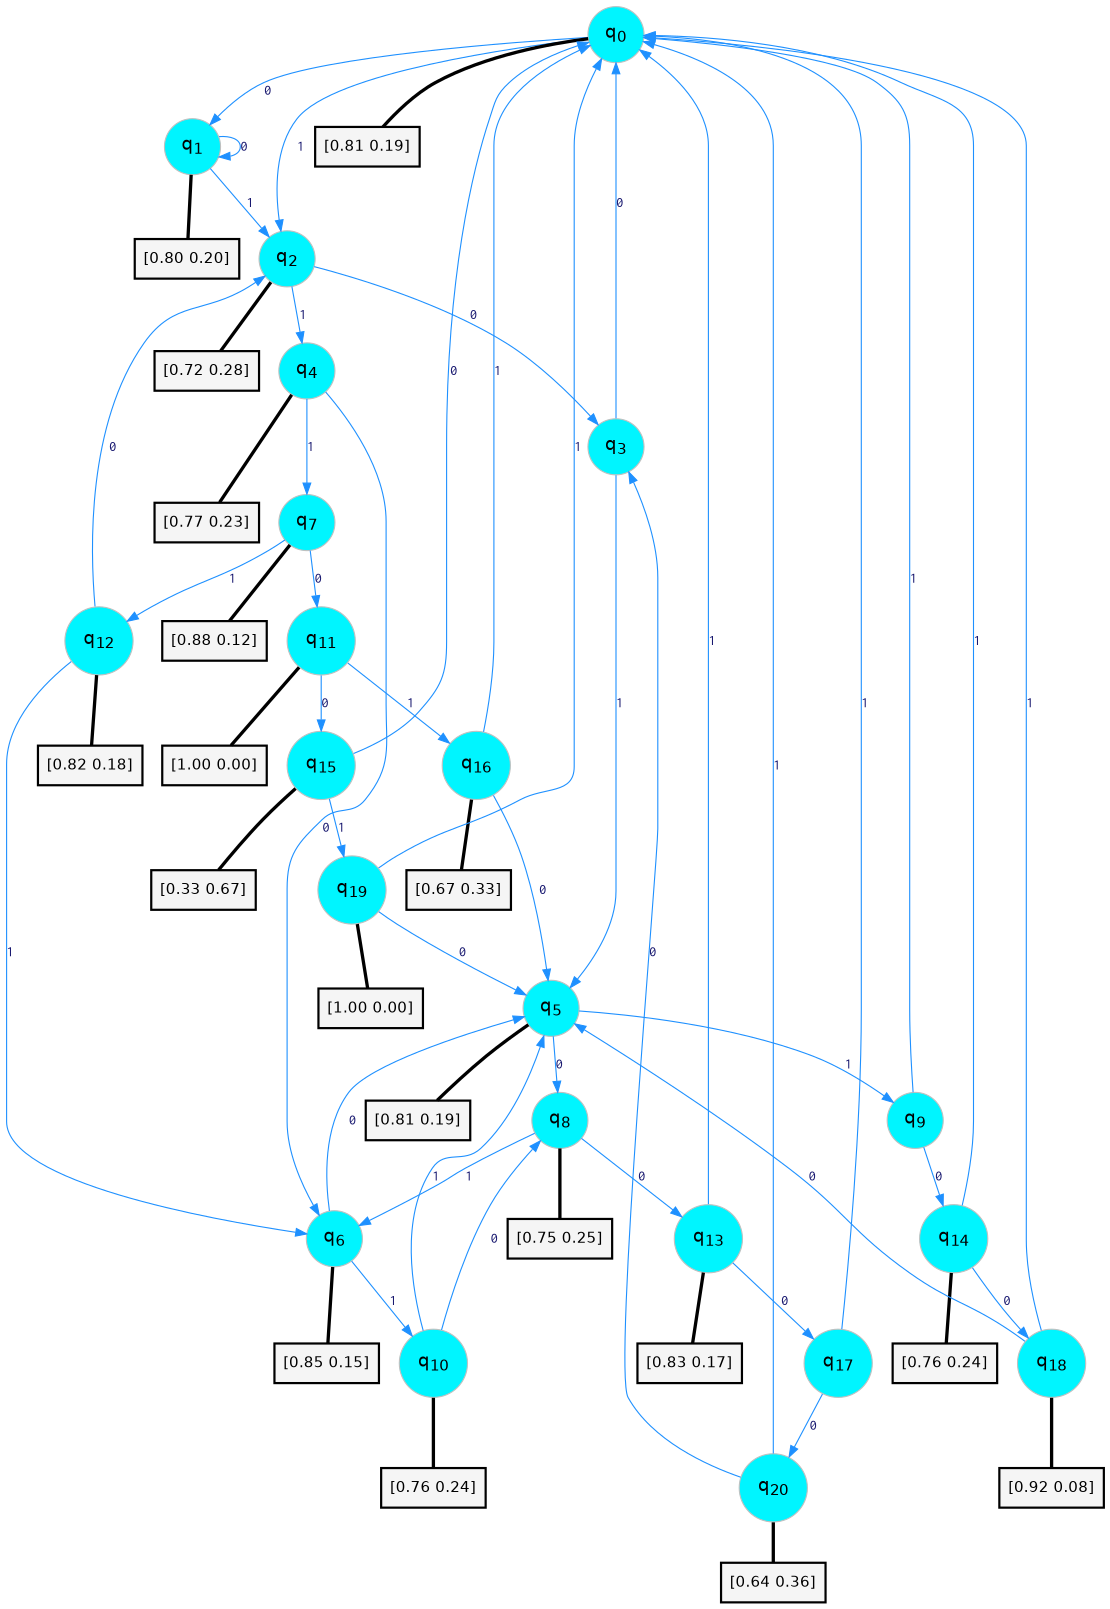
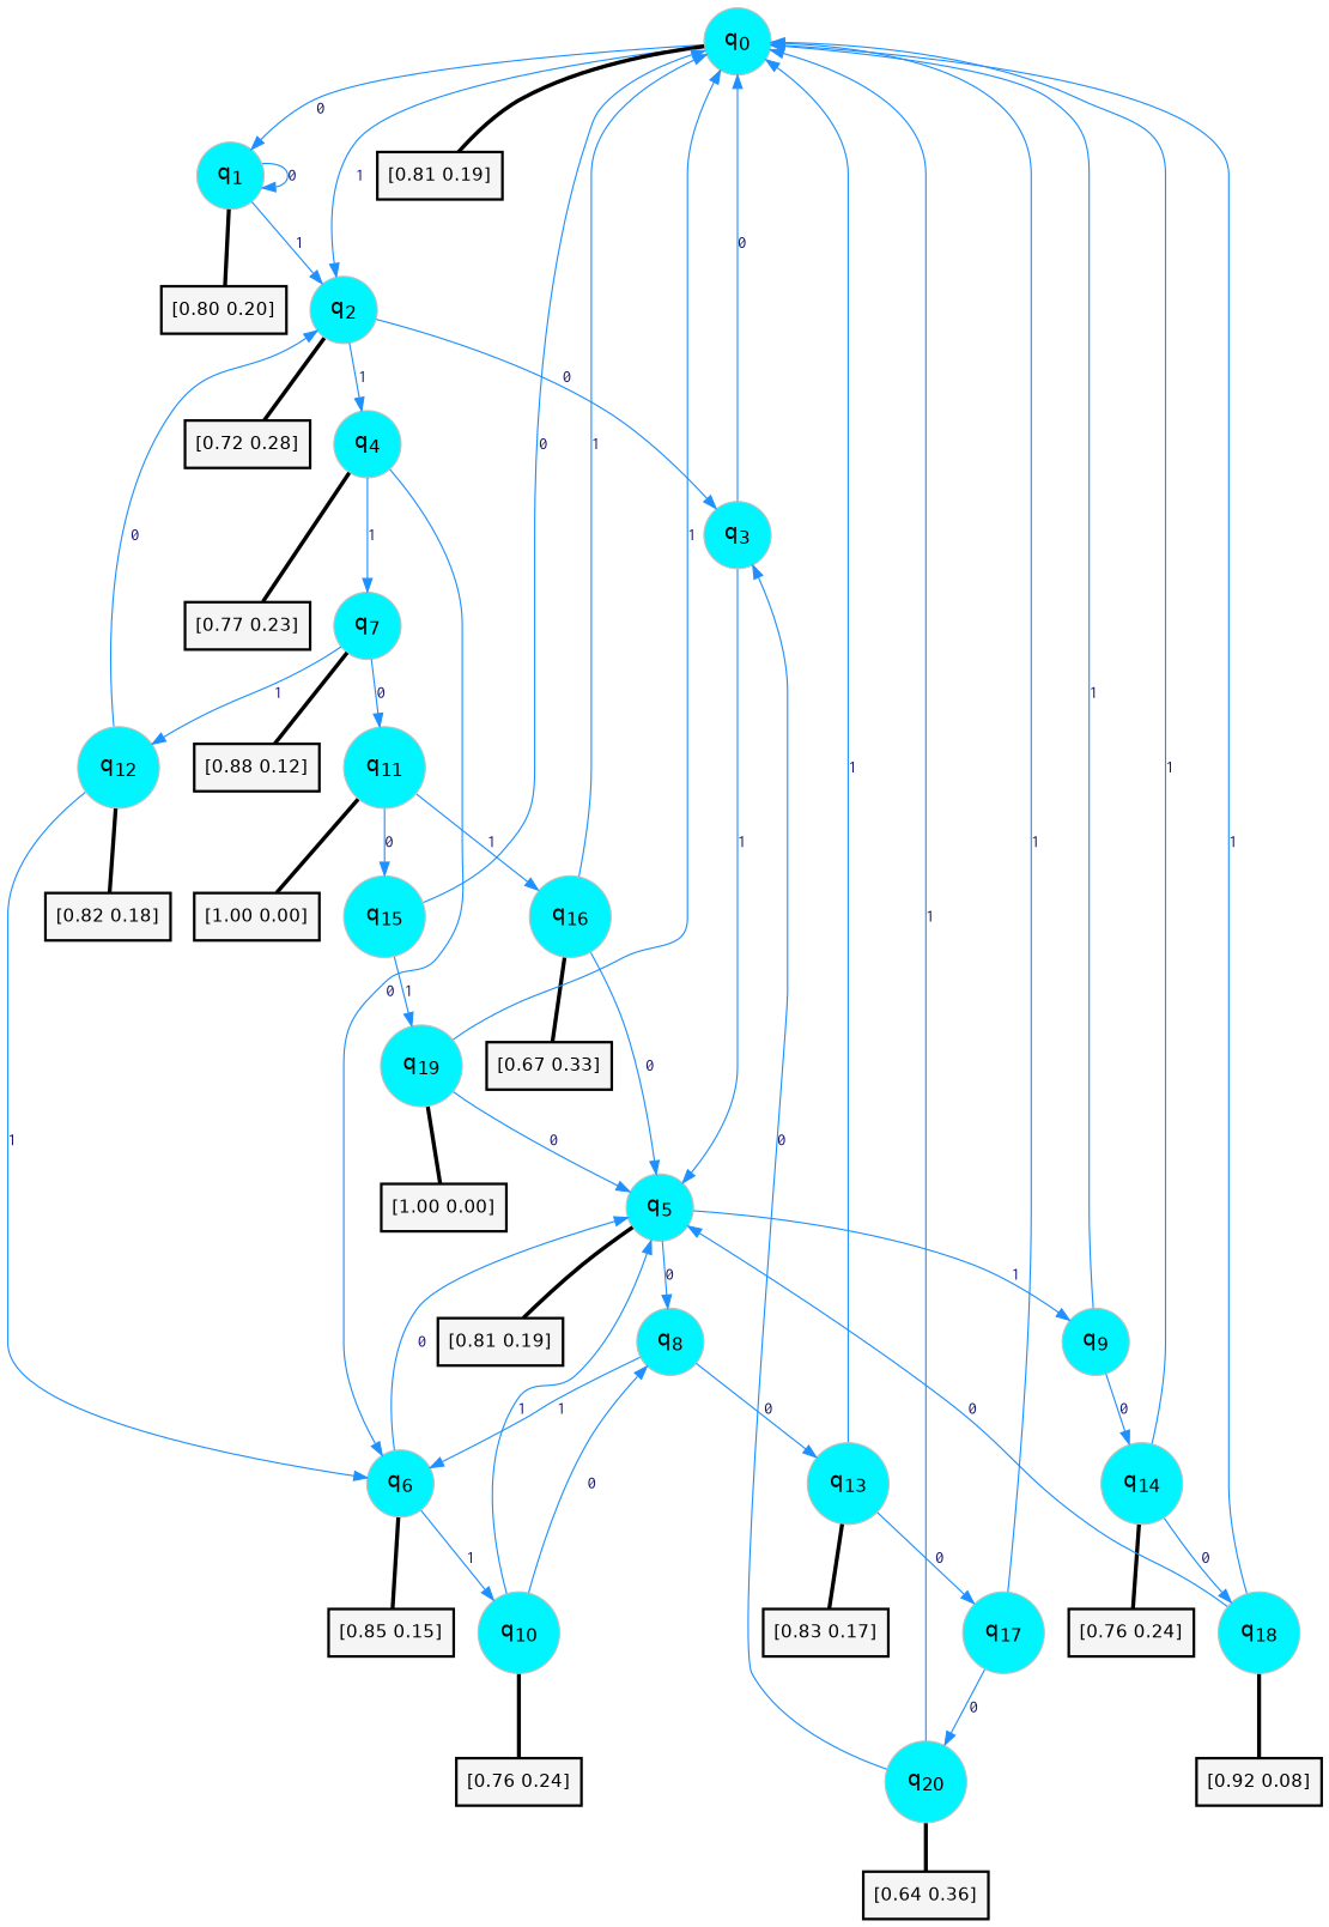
  digraph {
    rankdir=TD
    node [color=gray fillcolor=turquoise1 fontcolor=black fontname=Helvetica fontsize=16 fontweight=bold shape=circle style=filled]
    edge [arrowsize=1 color=dodgerblue1 fontcolor=midnightblue fontname=courier fontweight=bold penwidth=1 style=solid weight=20]
    n1 [label=<q<SUB>0</SUB>>]
    n2 [label=<q<SUB>1</SUB>>]
    n3 [label=<q<SUB>2</SUB>>]
    n4 [color=black fillcolor=whitesmoke fontsize=14 label="[0.81 0.19]" penwidth=2 shape=box]
    n5 [color=black fillcolor=whitesmoke fontsize=14 label="[0.80 0.20]" penwidth=2 shape=box]
    n6 [label=<q<SUB>3</SUB>>]
    n7 [label=<q<SUB>4</SUB>>]
    n8 [color=black fillcolor=whitesmoke fontsize=14 label="[0.72 0.28]" penwidth=2 shape=box]
    n9 [label=<q<SUB>5</SUB>>]
    n10 [label=<q<SUB>6</SUB>>]
    n11 [label=<q<SUB>7</SUB>>]
    n12 [color=black fillcolor=whitesmoke fontsize=14 label="[0.77 0.23]" penwidth=2 shape=box]
    n13 [label=<q<SUB>8</SUB>>]
    n14 [label=<q<SUB>9</SUB>>]
    n15 [color=black fillcolor=whitesmoke fontsize=14 label="[0.81 0.19]" penwidth=2 shape=box]
    n16 [label=<q<SUB>10</SUB>>]
    n17 [color=black fillcolor=whitesmoke fontsize=14 label="[0.85 0.15]" penwidth=2 shape=box]
    n18 [label=<q<SUB>11</SUB>>]
    n19 [label=<q<SUB>12</SUB>>]
    n20 [color=black fillcolor=whitesmoke fontsize=14 label="[0.88 0.12]" penwidth=2 shape=box]
    n21 [label=<q<SUB>13</SUB>>]
-   n22 [color=black fillcolor=whitesmoke fontsize=14 label="[0.75 0.25]" penwidth=2 shape=box]
    n23 [label=<q<SUB>14</SUB>>]
    n24 [color=black fillcolor=whitesmoke fontsize=14 label="[0.76 0.24]" penwidth=2 shape=box]
    n25 [label=<q<SUB>15</SUB>>]
    n26 [label=<q<SUB>16</SUB>>]
    n27 [color=black fillcolor=whitesmoke fontsize=14 label="[1.00 0.00]" penwidth=2 shape=box]
    n28 [color=black fillcolor=whitesmoke fontsize=14 label="[0.82 0.18]" penwidth=2 shape=box]
    n29 [label=<q<SUB>17</SUB>>]
    n30 [color=black fillcolor=whitesmoke fontsize=14 label="[0.83 0.17]" penwidth=2 shape=box]
    n31 [label=<q<SUB>18</SUB>>]
    n32 [color=black fillcolor=whitesmoke fontsize=14 label="[0.76 0.24]" penwidth=2 shape=box]
    n33 [label=<q<SUB>19</SUB>>]
-   n34 [color=black fillcolor=whitesmoke fontsize=14 label="[0.33 0.67]" penwidth=2 shape=box]
    n35 [color=black fillcolor=whitesmoke fontsize=14 label="[0.67 0.33]" penwidth=2 shape=box]
    n36 [label=<q<SUB>20</SUB>>]
    n37 [color=black fillcolor=whitesmoke fontsize=14 label="[0.92 0.08]" penwidth=2 shape=box]
    n38 [color=black fillcolor=whitesmoke fontsize=14 label="[1.00 0.00]" penwidth=2 shape=box]
    n39 [color=black fillcolor=whitesmoke fontsize=14 label="[0.64 0.36]" penwidth=2 shape=box]
    n1 -> n2 [label=0]
    n1 -> n3 [label=1]
    n1 -> n4 [arrowhead=none color=black penwidth=3]
    n2 -> n2 [label=0]
    n2 -> n3 [label=1]
    n2 -> n5 [arrowhead=none color=black penwidth=3]
    n3 -> n6 [label=0]
    n3 -> n7 [label=1]
    n3 -> n8 [arrowhead=none color=black penwidth=3]
    n6 -> n1 [label=0]
    n6 -> n9 [label=1]
    n7 -> n10 [label=0]
    n7 -> n11 [label=1]
    n7 -> n12 [arrowhead=none color=black penwidth=3]
    n9 -> n13 [label=0]
    n9 -> n14 [label=1]
    n9 -> n15 [arrowhead=none color=black penwidth=3]
    n10 -> n9 [label=0]
    n10 -> n16 [label=1]
    n10 -> n17 [arrowhead=none color=black penwidth=3]
    n11 -> n18 [label=0]
    n11 -> n19 [label=1]
    n11 -> n20 [arrowhead=none color=black penwidth=3]
    n13 -> n10 [label=1]
    n13 -> n21 [label=0]
-   n13 -> n22 [arrowhead=none color=black penwidth=3]
    n14 -> n1 [label=1]
    n14 -> n23 [label=0]
    n16 -> n9 [label=1]
    n16 -> n13 [label=0]
    n16 -> n24 [arrowhead=none color=black penwidth=3]
    n18 -> n25 [label=0]
    n18 -> n26 [label=1]
    n18 -> n27 [arrowhead=none color=black penwidth=3]
    n19 -> n3 [label=0]
    n19 -> n10 [label=1]
    n19 -> n28 [arrowhead=none color=black penwidth=3]
    n21 -> n1 [label=1]
    n21 -> n29 [label=0]
    n21 -> n30 [arrowhead=none color=black penwidth=3]
    n23 -> n1 [label=1]
    n23 -> n31 [label=0]
    n23 -> n32 [arrowhead=none color=black penwidth=3]
    n25 -> n1 [label=0]
    n25 -> n33 [label=1]
-   n25 -> n34 [arrowhead=none color=black penwidth=3]
    n26 -> n1 [label=1]
    n26 -> n9 [label=0]
    n26 -> n35 [arrowhead=none color=black penwidth=3]
    n29 -> n1 [label=1]
    n29 -> n36 [label=0]
    n31 -> n1 [label=1]
    n31 -> n9 [label=0]
    n31 -> n37 [arrowhead=none color=black penwidth=3]
    n33 -> n1 [label=1]
    n33 -> n9 [label=0]
    n33 -> n38 [arrowhead=none color=black penwidth=3]
    n36 -> n1 [label=1]
    n36 -> n6 [label=0]
    n36 -> n39 [arrowhead=none color=black penwidth=3]
  }
